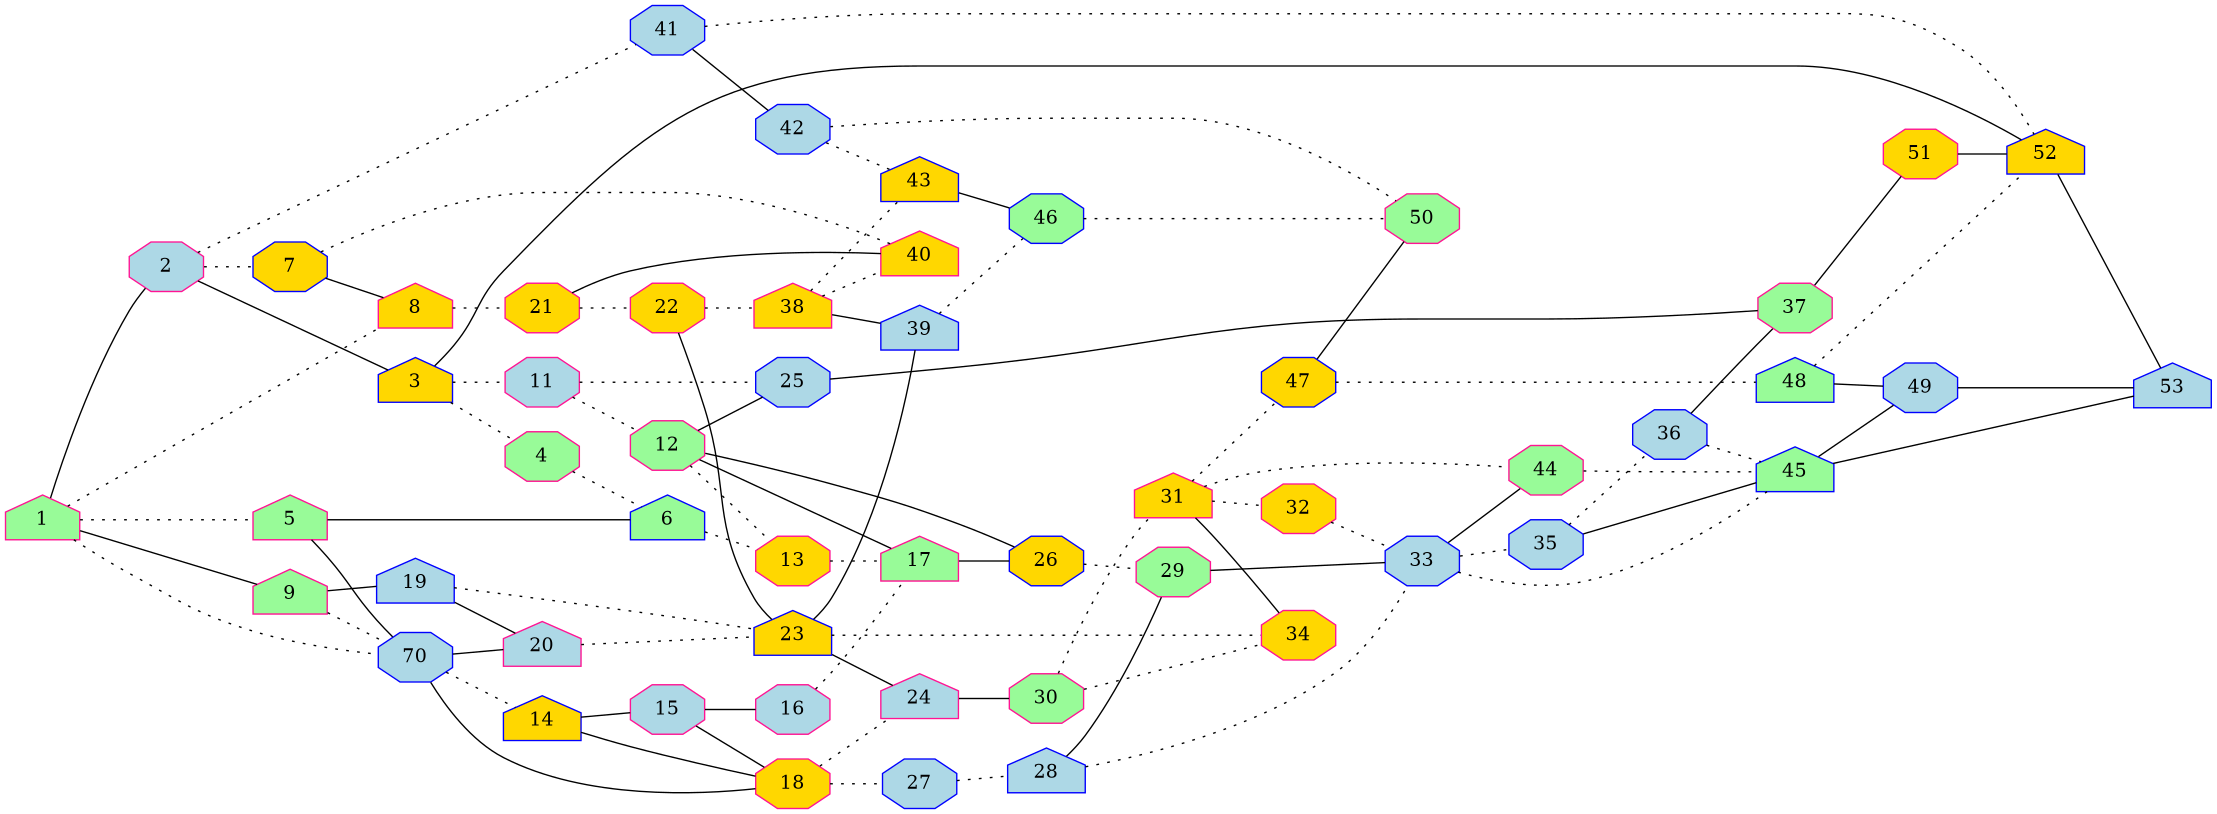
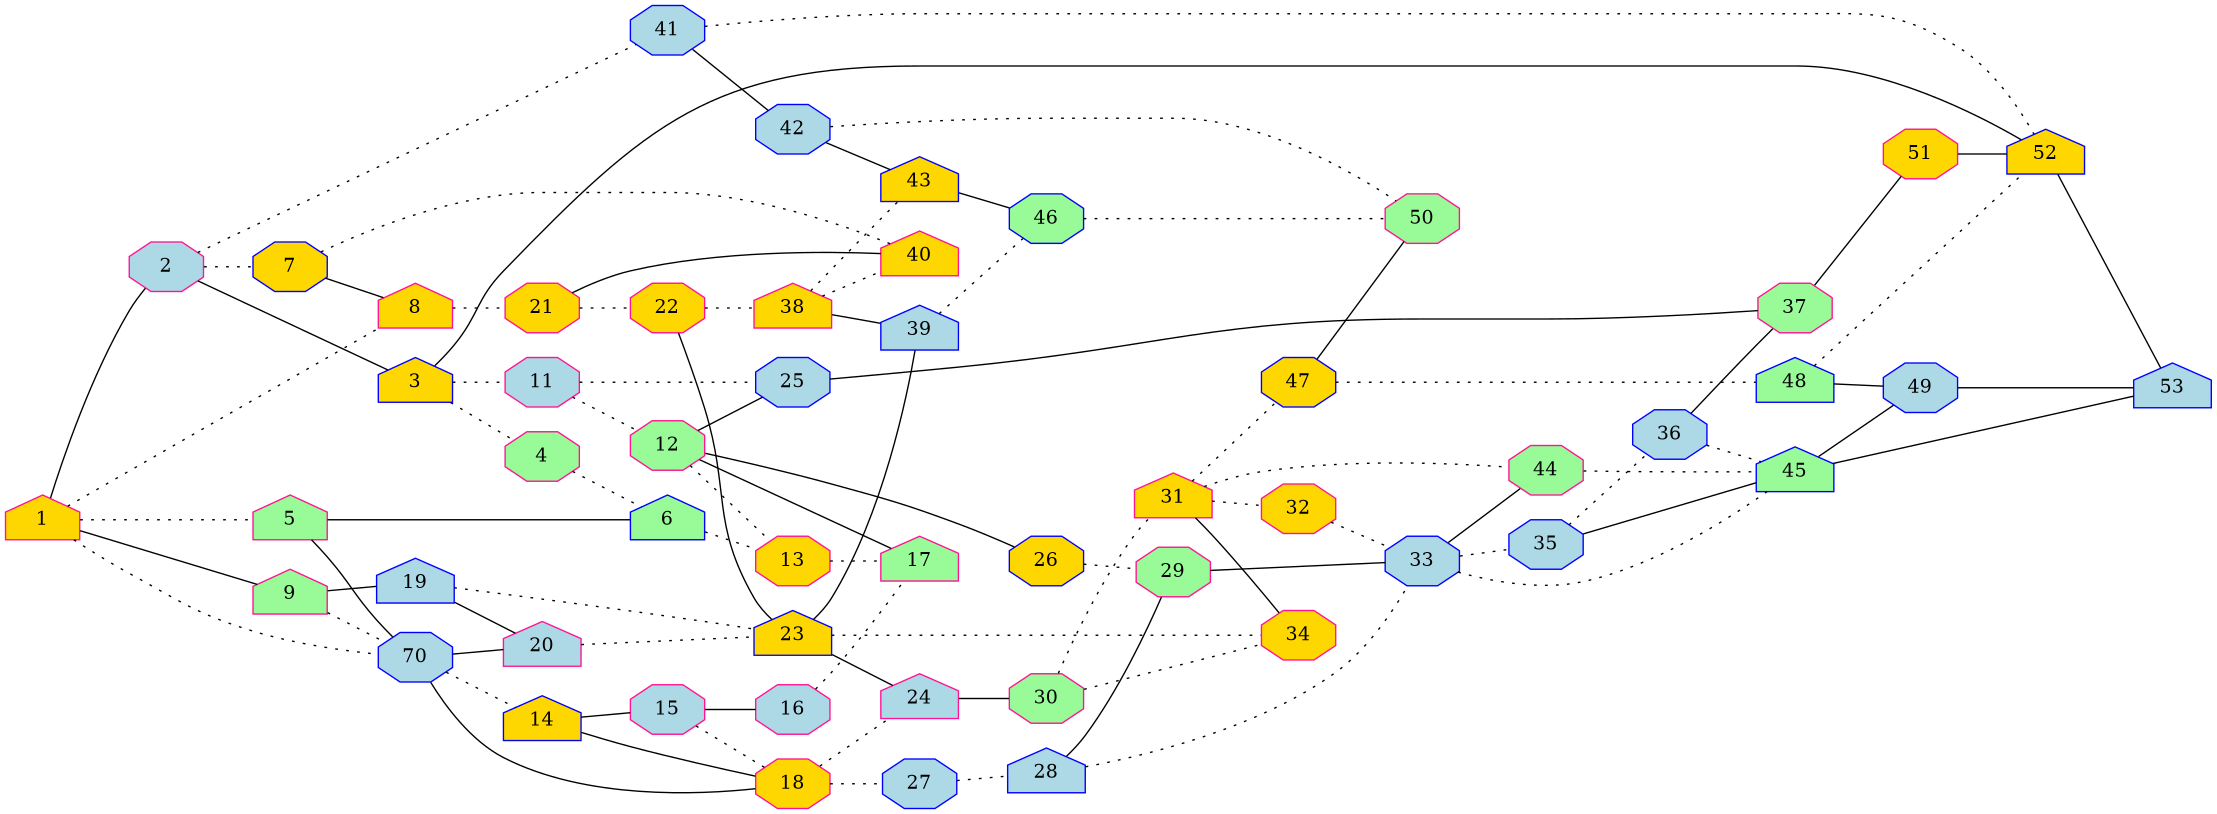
  graph {
    rankdir=LR
    node [color=deeppink fillcolor=lightblue shape=octagon style=filled]
    edge [style=dotted weight=1.0]
-   1 [fillcolor=palegreen shape=house]
+   1 [fillcolor=gold shape=house]
    2
    5 [fillcolor=palegreen shape=house]
    8 [fillcolor=gold shape=house]
    9 [fillcolor=palegreen shape=house]
    n6 [color=blue label=70]
    3 [color=blue fillcolor=gold shape=house]
    7 [color=blue fillcolor=gold]
    41 [color=blue]
    6 [color=blue fillcolor=palegreen shape=house]
    21 [fillcolor=gold]
    19 [color=blue shape=house]
    14 [color=blue fillcolor=gold shape=house]
    18 [fillcolor=gold]
    20 [shape=house]
    4 [fillcolor=palegreen]
    11
    52 [color=blue fillcolor=gold shape=house]
    40 [fillcolor=gold shape=house]
    42 [color=blue]
    12 [fillcolor=palegreen]
    25 [color=blue]
    53 [color=blue shape=house]
    13 [fillcolor=gold]
    17 [fillcolor=palegreen shape=house]
    22 [fillcolor=gold]
    23 [color=blue fillcolor=gold shape=house]
    15
    24 [shape=house]
    27 [color=blue]
    26 [color=blue fillcolor=gold]
    37 [fillcolor=palegreen]
    29 [fillcolor=palegreen]
    16
    30 [fillcolor=palegreen]
    28 [color=blue shape=house]
    34 [fillcolor=gold]
    39 [color=blue shape=house]
    38 [fillcolor=gold shape=house]
    43 [color=blue fillcolor=gold shape=house]
    46 [color=blue fillcolor=palegreen]
    31 [fillcolor=gold shape=house]
    51 [fillcolor=gold]
    33 [color=blue]
    44 [fillcolor=palegreen]
    35 [color=blue]
    45 [color=blue fillcolor=palegreen shape=house]
    32 [fillcolor=gold]
    47 [color=blue fillcolor=gold]
    50 [fillcolor=palegreen]
    48 [color=blue fillcolor=palegreen shape=house]
    36 [color=blue]
    49 [color=blue]
    1 -- 2 [style=solid]
    1 -- 5
    1 -- 8
    1 -- 9 [style=solid]
    1 -- n6
    2 -- 3 [style=solid]
    2 -- 7
    2 -- 41
    5 -- n6 [style=solid]
    5 -- 6 [style=solid]
    8 -- 21
    9 -- n6
    9 -- 19 [style=solid]
    n6 -- 14
    n6 -- 18 [style=solid]
    n6 -- 20 [style=solid]
    3 -- 4
    3 -- 11
    3 -- 52 [style=solid]
    7 -- 8 [style=solid]
    7 -- 40
    41 -- 52 [weight=2.0]
    41 -- 42 [style=solid]
    6 -- 13
    21 -- 40 [style=solid]
    21 -- 22
    19 -- 20 [style=solid]
    19 -- 23
    14 -- 18 [style=solid]
    14 -- 15 [style=solid]
    18 -- 24
    18 -- 27 [weight=2.0]
    20 -- 23
    4 -- 6
    11 -- 12
    11 -- 25
    52 -- 53 [style=solid]
-   42 -- 43
+   42 -- 43 [style=solid]
    42 -- 50
    12 -- 25 [style=solid]
    12 -- 13
    12 -- 17 [style=solid weight=2.0]
    12 -- 26 [style=solid]
    25 -- 37 [style=solid]
    13 -- 17
-   17 -- 26 [style=solid]
    22 -- 23 [style=solid]
    22 -- 38
    23 -- 24 [style=solid]
    23 -- 34
    23 -- 39 [style=solid]
-   15 -- 18 [style=solid]
+   15 -- 18
    15 -- 16 [style=solid]
    24 -- 30 [style=solid]
    27 -- 28
    26 -- 29
    37 -- 51 [style=solid]
    29 -- 33 [style=solid]
    16 -- 17 [weight=2.0]
    30 -- 34
    30 -- 31
    28 -- 29 [style=solid]
    28 -- 33
    39 -- 46
    38 -- 40
    38 -- 39 [style=solid weight=2.0]
    38 -- 43 [weight=2.0]
    43 -- 46 [style=solid]
    46 -- 50
    31 -- 34 [style=solid]
    31 -- 44
    31 -- 32 [weight=2.0]
    31 -- 47
    51 -- 52 [style=solid weight=2.0]
    33 -- 44 [style=solid]
    33 -- 35
    33 -- 45
    44 -- 45
    35 -- 45 [style=solid]
    35 -- 36
    45 -- 53 [style=solid]
    45 -- 49 [style=solid]
    32 -- 33
    47 -- 50 [style=solid]
    47 -- 48
    48 -- 52
    48 -- 49 [style=solid]
    36 -- 37 [style=solid]
    36 -- 45
    49 -- 53 [style=solid]
  }
